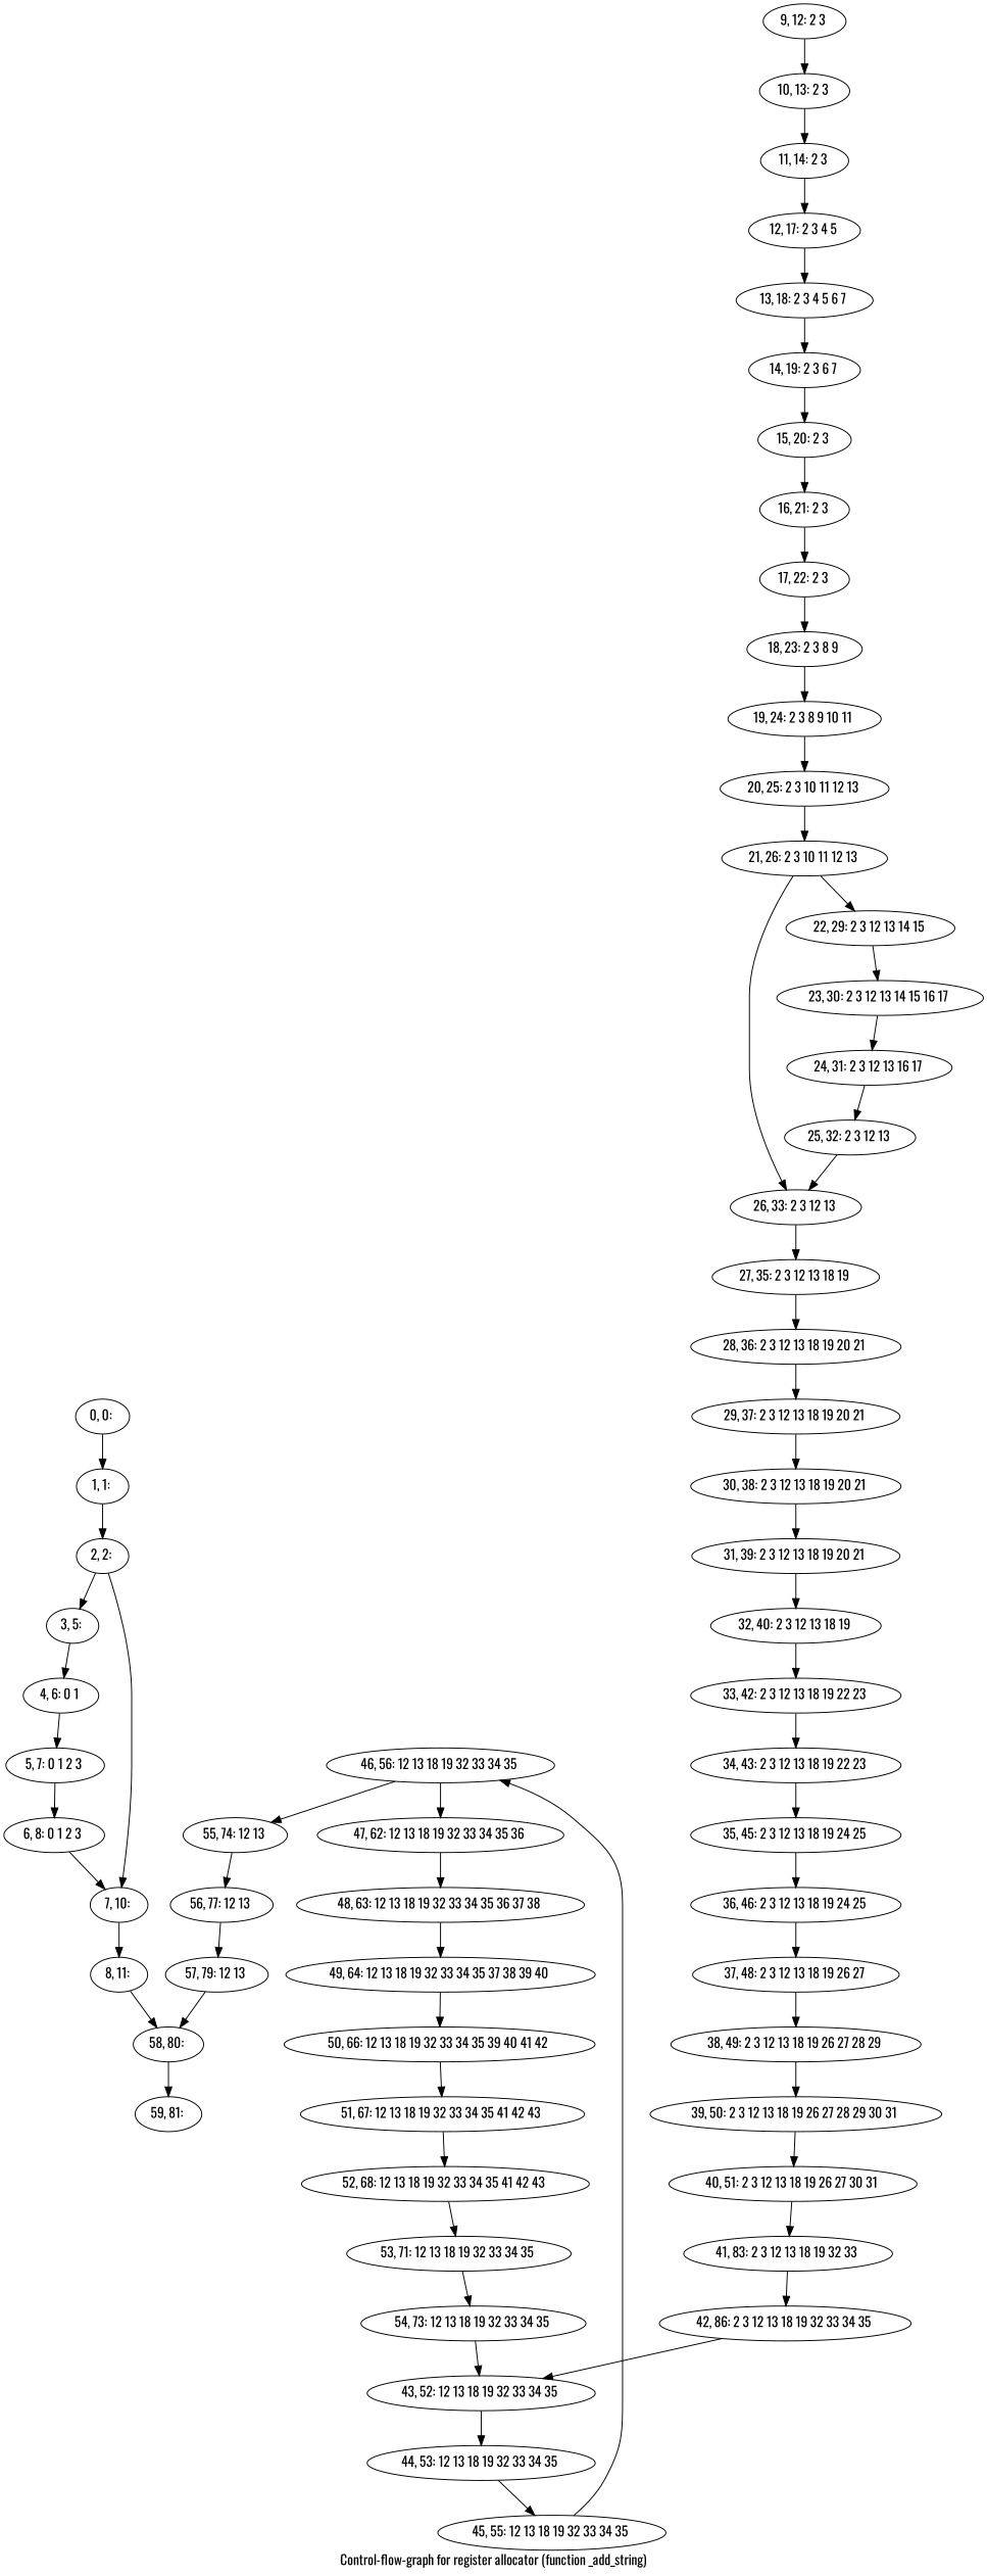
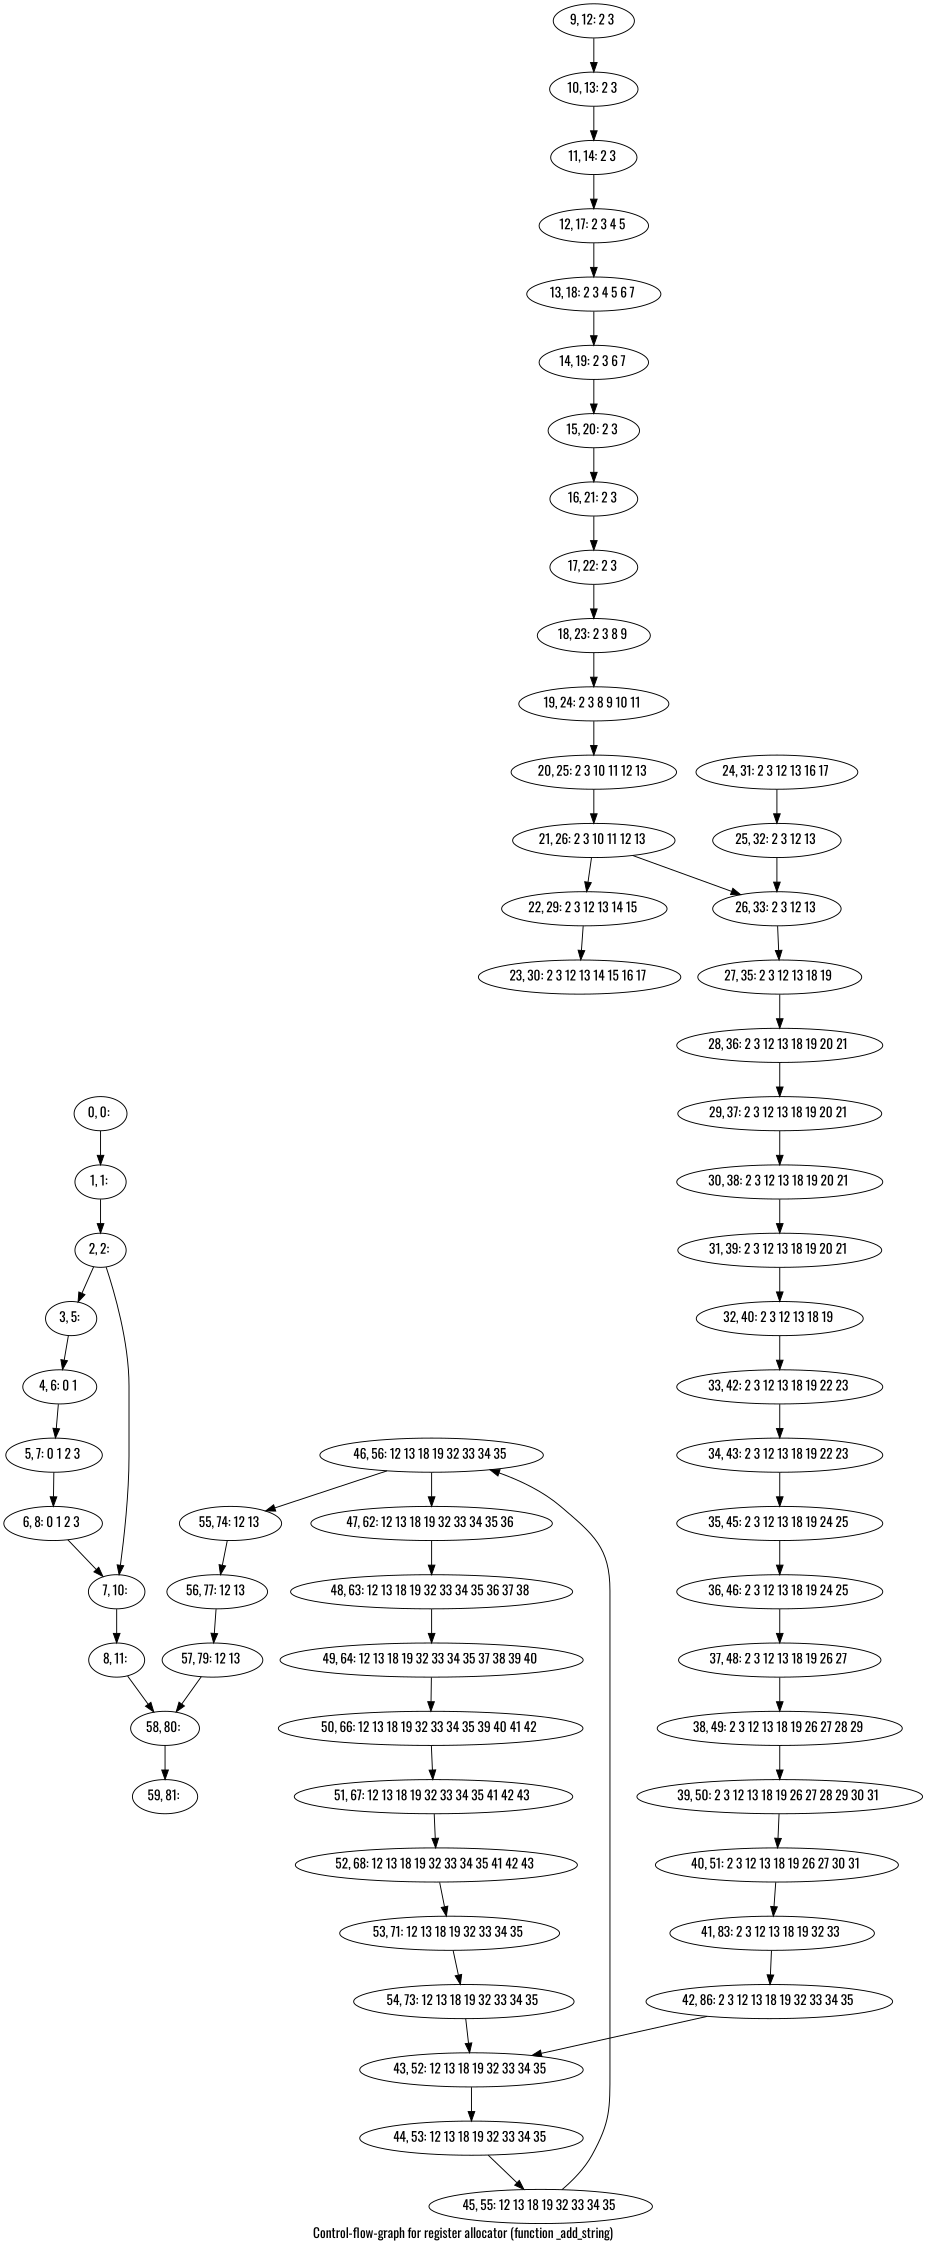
  digraph {
    fontname=Oswald
    label="Control-flow-graph for register allocator (function _add_string)"
    node [fontname=Oswald]
    edge [fontname=Oswald]
    n1 [label="0, 0: "]
    n2 [label="1, 1: "]
    n3 [label="2, 2: "]
    n4 [label="3, 5: "]
    n5 [label="7, 10: "]
    n6 [label="4, 6: 0 1 "]
    n7 [label="8, 11: "]
    n8 [label="5, 7: 0 1 2 3 "]
    n9 [label="6, 8: 0 1 2 3 "]
    n10 [label="9, 12: 2 3 "]
    n11 [label="10, 13: 2 3 "]
    n12 [label="58, 80: "]
    n13 [label="59, 81: "]
    n14 [label="11, 14: 2 3 "]
    n15 [label="12, 17: 2 3 4 5 "]
    n16 [label="13, 18: 2 3 4 5 6 7 "]
    n17 [label="16, 21: 2 3 "]
    n18 [label="17, 22: 2 3 "]
    n19 [label="14, 19: 2 3 6 7 "]
    n20 [label="15, 20: 2 3 "]
    n21 [label="18, 23: 2 3 8 9 "]
    n22 [label="19, 24: 2 3 8 9 10 11 "]
    n23 [label="20, 25: 2 3 10 11 12 13 "]
    n24 [label="21, 26: 2 3 10 11 12 13 "]
    n25 [label="22, 29: 2 3 12 13 14 15 "]
    n26 [label="26, 33: 2 3 12 13 "]
    n27 [label="23, 30: 2 3 12 13 14 15 16 17 "]
    n28 [label="27, 35: 2 3 12 13 18 19 "]
    n29 [label="24, 31: 2 3 12 13 16 17 "]
    n30 [label="25, 32: 2 3 12 13 "]
    n31 [label="28, 36: 2 3 12 13 18 19 20 21 "]
    n32 [label="29, 37: 2 3 12 13 18 19 20 21 "]
    n33 [label="30, 38: 2 3 12 13 18 19 20 21 "]
    n34 [label="31, 39: 2 3 12 13 18 19 20 21 "]
    n35 [label="32, 40: 2 3 12 13 18 19 "]
    n36 [label="33, 42: 2 3 12 13 18 19 22 23 "]
    n37 [label="34, 43: 2 3 12 13 18 19 22 23 "]
    n38 [label="35, 45: 2 3 12 13 18 19 24 25 "]
    n39 [label="36, 46: 2 3 12 13 18 19 24 25 "]
    n40 [label="37, 48: 2 3 12 13 18 19 26 27 "]
    n41 [label="38, 49: 2 3 12 13 18 19 26 27 28 29 "]
    n42 [label="39, 50: 2 3 12 13 18 19 26 27 28 29 30 31 "]
    n43 [label="40, 51: 2 3 12 13 18 19 26 27 30 31 "]
    n44 [label="41, 83: 2 3 12 13 18 19 32 33 "]
    n45 [label="42, 86: 2 3 12 13 18 19 32 33 34 35 "]
    n46 [label="43, 52: 12 13 18 19 32 33 34 35 "]
    n47 [label="44, 53: 12 13 18 19 32 33 34 35 "]
    n48 [label="45, 55: 12 13 18 19 32 33 34 35 "]
    n49 [label="46, 56: 12 13 18 19 32 33 34 35 "]
    n50 [label="47, 62: 12 13 18 19 32 33 34 35 36 "]
    n51 [label="55, 74: 12 13 "]
    n52 [label="48, 63: 12 13 18 19 32 33 34 35 36 37 38 "]
    n53 [label="56, 77: 12 13 "]
    n54 [label="49, 64: 12 13 18 19 32 33 34 35 37 38 39 40 "]
    n55 [label="50, 66: 12 13 18 19 32 33 34 35 39 40 41 42 "]
    n56 [label="51, 67: 12 13 18 19 32 33 34 35 41 42 43 "]
    n57 [label="52, 68: 12 13 18 19 32 33 34 35 41 42 43 "]
    n58 [label="53, 71: 12 13 18 19 32 33 34 35 "]
    n59 [label="54, 73: 12 13 18 19 32 33 34 35 "]
    n60 [label="57, 79: 12 13 "]
    n1 -> n2
    n2 -> n3
    n3 -> n4
    n3 -> n5
    n4 -> n6
    n5 -> n7
    n6 -> n8
    n7 -> n12
    n8 -> n9
    n9 -> n5
    n10 -> n11
    n11 -> n14
    n12 -> n13
    n14 -> n15
    n15 -> n16
    n16 -> n19
    n17 -> n18
    n18 -> n21
    n19 -> n20
    n20 -> n17
    n21 -> n22
    n22 -> n23
    n23 -> n24
    n24 -> n25
    n24 -> n26
    n25 -> n27
    n26 -> n28
-   n27 -> n29
    n28 -> n31
    n29 -> n30
    n30 -> n26
    n31 -> n32
    n32 -> n33
    n33 -> n34
    n34 -> n35
    n35 -> n36
    n36 -> n37
    n37 -> n38
    n38 -> n39
    n39 -> n40
    n40 -> n41
    n41 -> n42
    n42 -> n43
    n43 -> n44
    n44 -> n45
    n45 -> n46
    n46 -> n47
    n47 -> n48
    n48 -> n49
    n49 -> n50
    n49 -> n51
    n50 -> n52
    n51 -> n53
    n52 -> n54
    n53 -> n60
    n54 -> n55
    n55 -> n56
    n56 -> n57
    n57 -> n58
    n58 -> n59
    n59 -> n46
    n60 -> n12
  }
